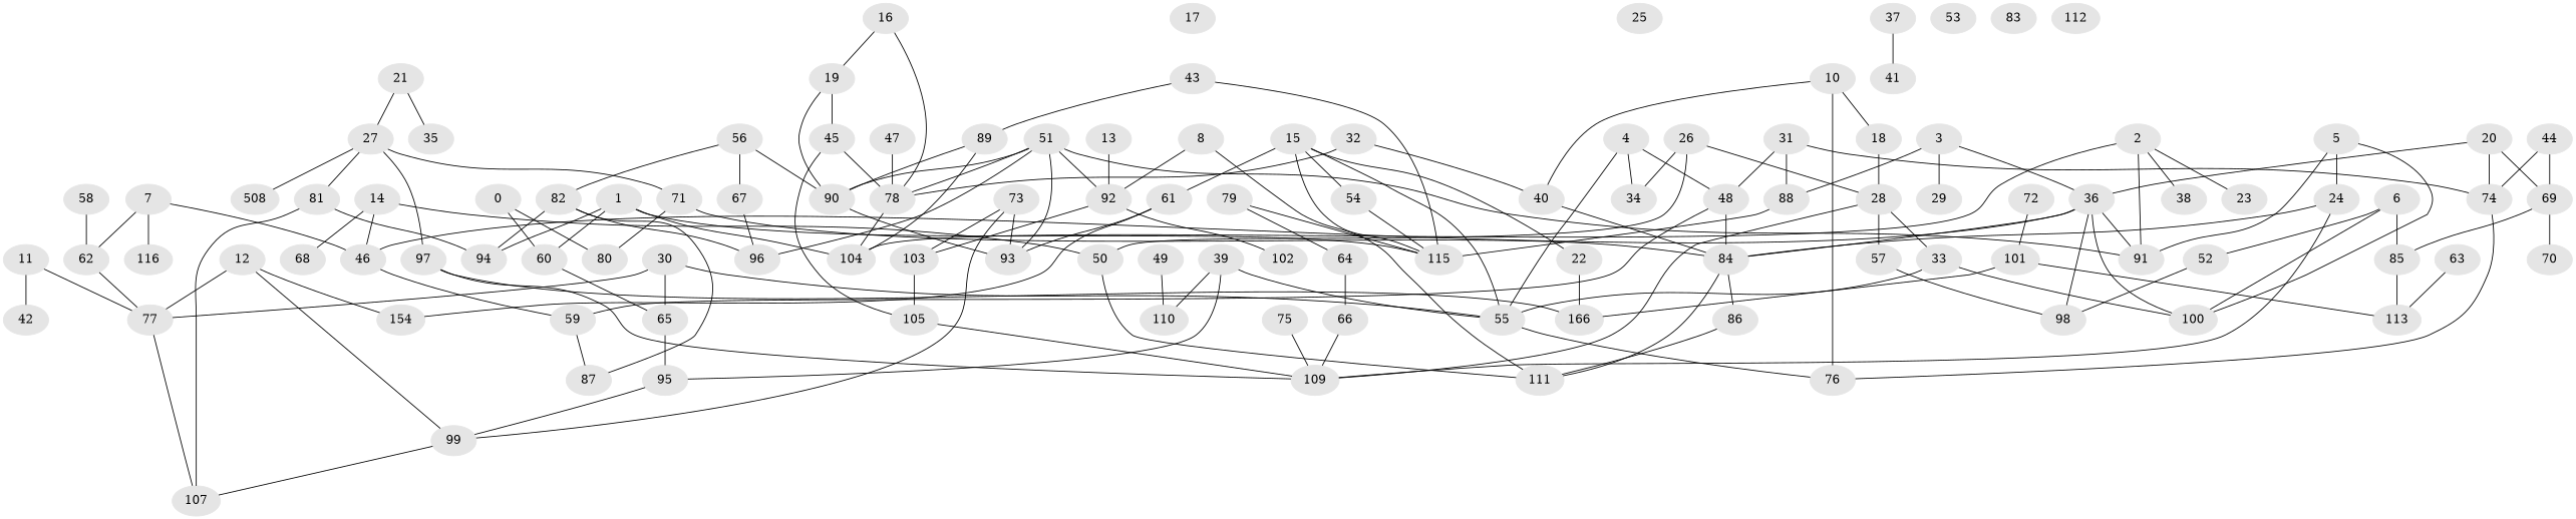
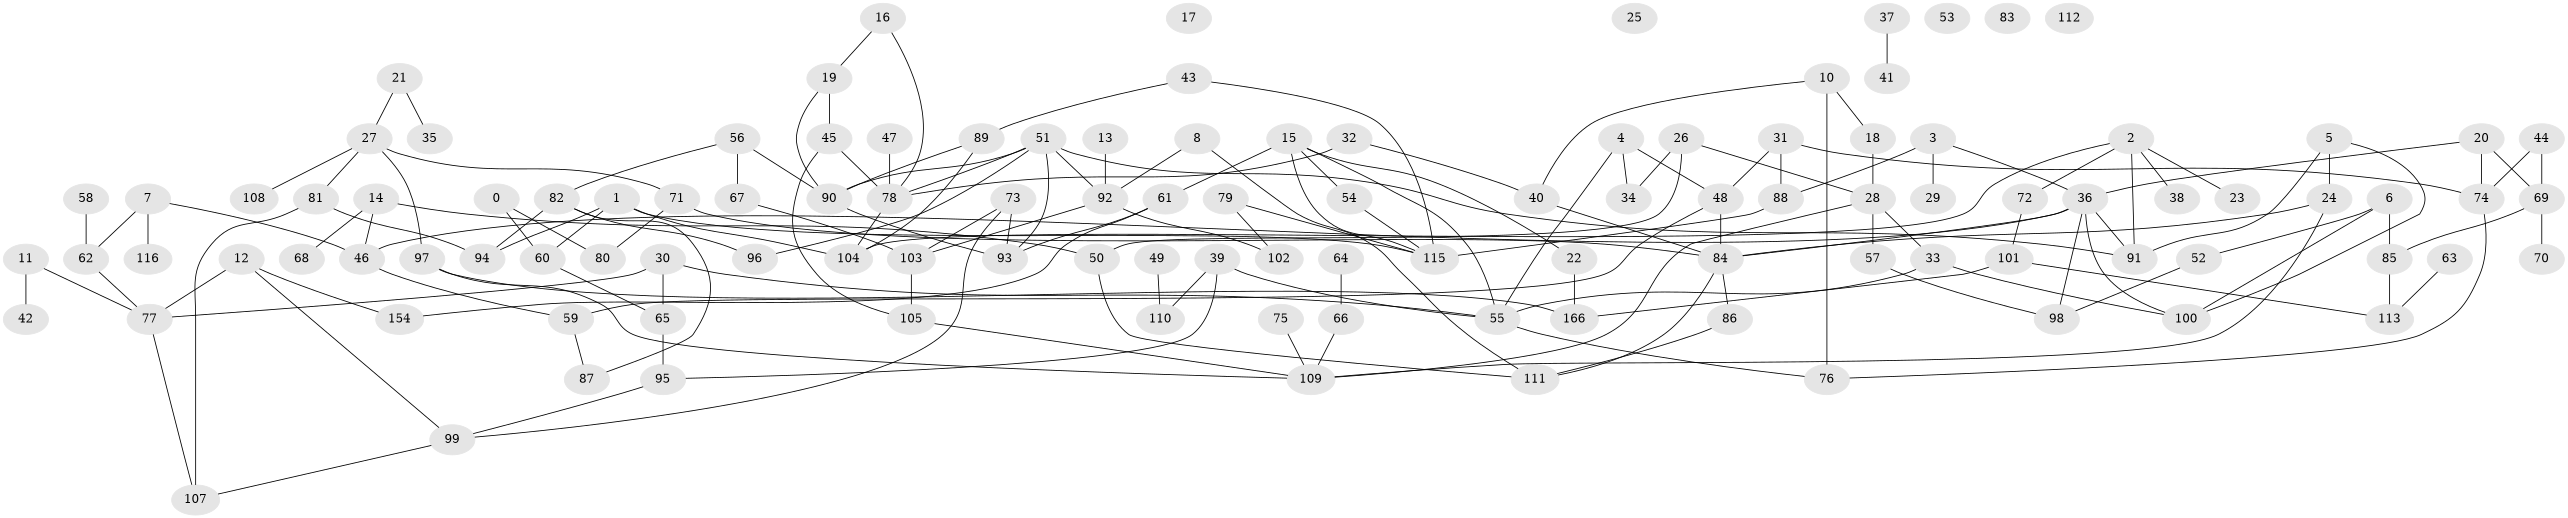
  graph {
    node [color=gray90 style=filled]
    1
    60
    94
    104
    115
    65
    2
    23
    38
    72
    91
    101
    3
    29
    36
    88
    100
    46
    84
    98
    4
    34
    48
    55
    59
    76
    5
    24
    109
    6
    52
    85
    113
    7
    62
    116
    77
    8
    92
    111
    103
    102
    n43 [label=0]
    80
    10
    18
    40
    28
    11
    42
    107
    12
    99
    n54 [label=154]
    13
    14
    50
    68
    15
    22
    54
    61
    n63 [label=166]
    93
    16
    19
    78
    45
    90
    17
    33
    57
    56
    67
    82
    105
    20
    69
    74
    70
    21
    27
    35
    71
    81
    97
-   108 [label=508]
+   108
    86
    25
    26
    30
    95
    31
    32
    37
    41
    39
    110
    43
    89
    44
    87
    47
    49
    51
    96
    53
    58
    63
    64
    66
    73
    75
    79
    83
    112
    1 -- 60
    1 -- 94
    1 -- 104
    1 -- 115
    60 -- 65
    65 -- 95
    2 -- 104
    2 -- 23
    2 -- 38
+   2 -- 72
    2 -- 91
    72 -- 101
    101 -- 113
    101 -- n63
    3 -- 29
    3 -- 36
    3 -- 88
    36 -- 91
    36 -- 100
    36 -- 46
    36 -- 84
    36 -- 98
    88 -- 115
    46 -- 59
    84 -- 111
    84 -- 86
    4 -- 34
    4 -- 48
    4 -- 55
    48 -- 84
    48 -- 59
    55 -- 76
    59 -- 87
    5 -- 91
    5 -- 100
    5 -- 24
    24 -- 84
    24 -- 109
    6 -- 100
    6 -- 52
    6 -- 85
    52 -- 98
    85 -- 113
    7 -- 46
    7 -- 62
    7 -- 116
    62 -- 77
    77 -- 107
    8 -- 92
    8 -- 111
    92 -- 103
    92 -- 102
    103 -- 105
    n43 -- 60
    n43 -- 80
    10 -- 76
    10 -- 18
    10 -- 40
    18 -- 28
    40 -- 84
    28 -- 109
    28 -- 33
    28 -- 57
    11 -- 77
    11 -- 42
    12 -- 77
    12 -- 99
    12 -- n54
    99 -- 107
    13 -- 92
    14 -- 46
    14 -- 50
    14 -- 68
    50 -- 111
    15 -- 115
    15 -- 55
    15 -- 22
    15 -- 54
    15 -- 61
    22 -- n63
    54 -- 115
    61 -- n54
    61 -- 93
    16 -- 19
    16 -- 78
    19 -- 45
    19 -- 90
    78 -- 104
    45 -- 78
    45 -- 105
    90 -- 93
    33 -- 100
    33 -- 55
    57 -- 98
    56 -- 90
    56 -- 67
    56 -- 82
-   67 -- 96
+   67 -- 103
    82 -- 94
    82 -- 87
    82 -- 96
    105 -- 109
    20 -- 36
    20 -- 69
    20 -- 74
    69 -- 85
    69 -- 70
    74 -- 76
    21 -- 27
    21 -- 35
    27 -- 71
    27 -- 81
    27 -- 97
    27 -- 108
    71 -- 84
    71 -- 80
    81 -- 94
    81 -- 107
    97 -- 109
    97 -- n63
    86 -- 111
    26 -- 34
    26 -- 28
    26 -- 50
    30 -- 65
    30 -- 55
    30 -- 77
    95 -- 99
    31 -- 88
    31 -- 48
    31 -- 74
    32 -- 40
    32 -- 78
    37 -- 41
    39 -- 55
    39 -- 95
    39 -- 110
    43 -- 115
    43 -- 89
    89 -- 104
    89 -- 90
    44 -- 69
    44 -- 74
    47 -- 78
    49 -- 110
    51 -- 91
    51 -- 92
    51 -- 93
    51 -- 78
    51 -- 90
    51 -- 96
    58 -- 62
    63 -- 113
    64 -- 66
    66 -- 109
    73 -- 103
    73 -- 99
    73 -- 93
    75 -- 109
    79 -- 115
-   79 -- 64
+   79 -- 102
  }
